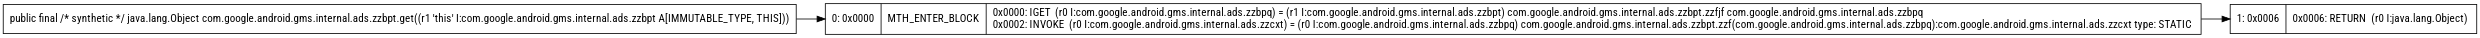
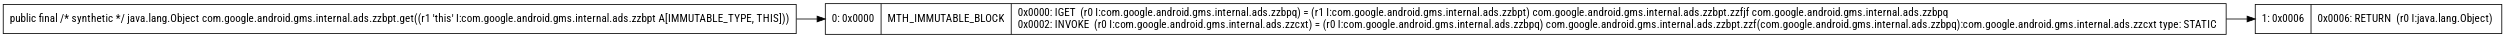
  digraph {
    rankdir=LR
    fontname="Roboto Condensed"
    node [shape=record fontname="Roboto Condensed"]
    edge [fontname="Roboto Condensed"]
-   n1 [label="{0\:\ 0x0000|MTH_ENTER_BLOCK\l|0x0000: IGET  (r0 I:com.google.android.gms.internal.ads.zzbpq) = (r1 I:com.google.android.gms.internal.ads.zzbpt) com.google.android.gms.internal.ads.zzbpt.zzfjf com.google.android.gms.internal.ads.zzbpq \l0x0002: INVOKE  (r0 I:com.google.android.gms.internal.ads.zzcxt) = (r0 I:com.google.android.gms.internal.ads.zzbpq) com.google.android.gms.internal.ads.zzbpt.zzf(com.google.android.gms.internal.ads.zzbpq):com.google.android.gms.internal.ads.zzcxt type: STATIC \l}"]
+   n1 [label="{0\:\ 0x0000|MTH_IMMUTABLE_BLOCK\l|0x0000: IGET  (r0 I:com.google.android.gms.internal.ads.zzbpq) = (r1 I:com.google.android.gms.internal.ads.zzbpt) com.google.android.gms.internal.ads.zzbpt.zzfjf com.google.android.gms.internal.ads.zzbpq \l0x0002: INVOKE  (r0 I:com.google.android.gms.internal.ads.zzcxt) = (r0 I:com.google.android.gms.internal.ads.zzbpq) com.google.android.gms.internal.ads.zzbpt.zzf(com.google.android.gms.internal.ads.zzbpq):com.google.android.gms.internal.ads.zzcxt type: STATIC \l}"]
    n2 [label="{1\:\ 0x0006|0x0006: RETURN  (r0 I:java.lang.Object) \l}"]
    n3 [label="{public final \/* synthetic *\/ java.lang.Object com.google.android.gms.internal.ads.zzbpt.get((r1 'this' I:com.google.android.gms.internal.ads.zzbpt A[IMMUTABLE_TYPE, THIS])) }"]
    n1 -> n2
    n3 -> n1
  }
